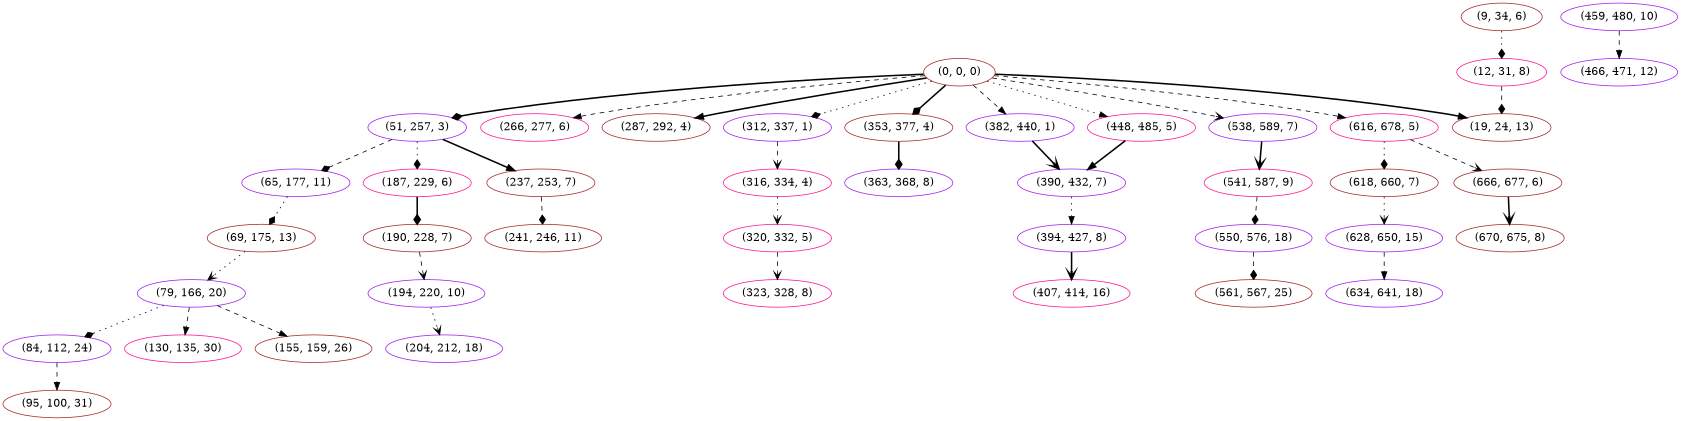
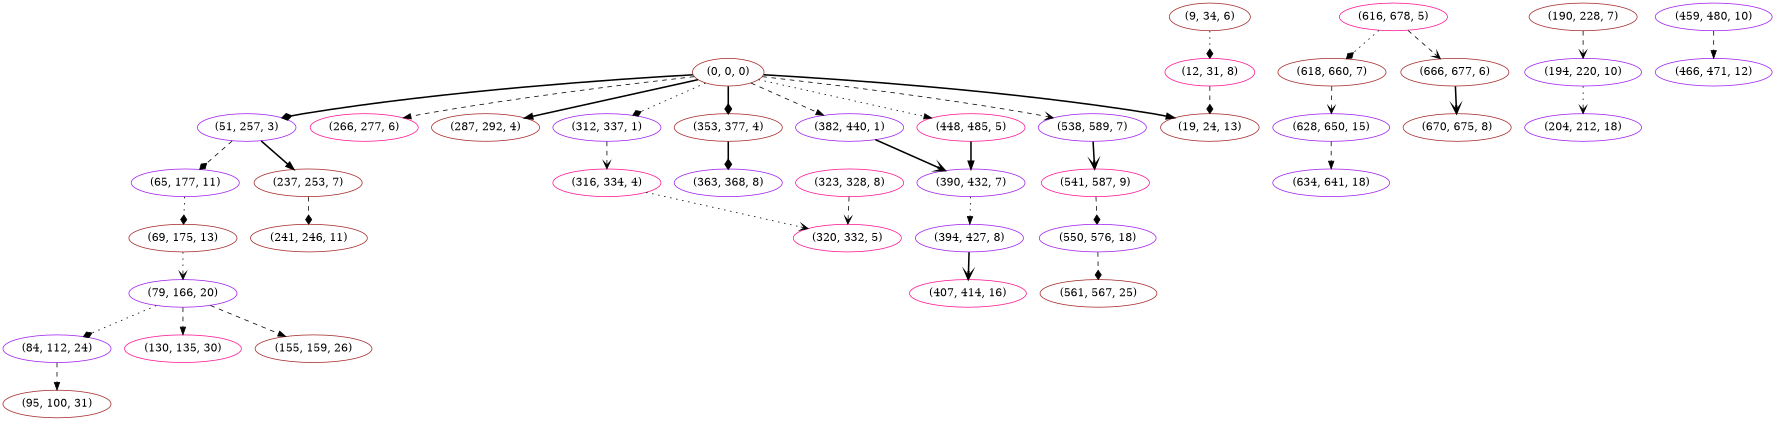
  digraph {
    node [color=purple]
    edge [arrowhead=diamond style=dashed]
    "(0, 0, 0)" [color=brown]
    "(51, 257, 3)"
    "(266, 277, 6)" [color=deeppink]
    "(287, 292, 4)" [color=brown]
    "(312, 337, 1)"
    "(353, 377, 4)" [color=brown]
    "(382, 440, 1)"
    "(448, 485, 5)" [color=deeppink]
    "(538, 589, 7)"
    "(616, 678, 5)" [color=deeppink]
    "(19, 24, 13)" [color=brown]
    "(9, 34, 6)" [color=brown]
    "(12, 31, 8)" [color=deeppink]
    "(65, 177, 11)"
-   "(187, 229, 6)" [color=deeppink]
    "(237, 253, 7)" [color=brown]
    "(316, 334, 4)" [color=deeppink]
    "(363, 368, 8)"
    "(390, 432, 7)"
    "(541, 587, 9)" [color=deeppink]
    "(618, 660, 7)" [color=brown]
    "(666, 677, 6)" [color=brown]
    "(69, 175, 13)" [color=brown]
    "(190, 228, 7)" [color=brown]
    "(241, 246, 11)" [color=brown]
    "(79, 166, 20)"
    "(84, 112, 24)"
    "(130, 135, 30)" [color=deeppink]
    "(155, 159, 26)" [color=brown]
    "(95, 100, 31)" [color=brown]
    "(194, 220, 10)"
    "(204, 212, 18)"
    "(320, 332, 5)" [color=deeppink]
    "(323, 328, 8)" [color=deeppink]
    "(394, 427, 8)"
    "(407, 414, 16)" [color=deeppink]
    "(459, 480, 10)"
    "(466, 471, 12)"
    "(550, 576, 18)"
    "(561, 567, 25)" [color=brown]
    "(628, 650, 15)"
    "(670, 675, 8)" [color=brown]
    "(634, 641, 18)"
    "(0, 0, 0)" -> "(51, 257, 3)" [style=bold]
    "(0, 0, 0)" -> "(266, 277, 6)" [arrowhead=normal]
    "(0, 0, 0)" -> "(287, 292, 4)" [arrowhead=normal style=bold]
    "(0, 0, 0)" -> "(312, 337, 1)" [style=dotted]
    "(0, 0, 0)" -> "(353, 377, 4)" [style=bold]
    "(0, 0, 0)" -> "(382, 440, 1)" [arrowhead=normal]
    "(0, 0, 0)" -> "(448, 485, 5)" [arrowhead=normal style=dotted]
    "(0, 0, 0)" -> "(538, 589, 7)" [arrowhead=vee]
-   "(0, 0, 0)" -> "(616, 678, 5)" [arrowhead=normal]
    "(0, 0, 0)" -> "(19, 24, 13)" [arrowhead=normal style=bold]
    "(51, 257, 3)" -> "(65, 177, 11)"
-   "(51, 257, 3)" -> "(187, 229, 6)" [style=dotted]
    "(51, 257, 3)" -> "(237, 253, 7)" [arrowhead=normal style=bold]
    "(312, 337, 1)" -> "(316, 334, 4)" [arrowhead=vee]
    "(353, 377, 4)" -> "(363, 368, 8)" [style=bold]
    "(382, 440, 1)" -> "(390, 432, 7)" [arrowhead=vee style=bold]
    "(448, 485, 5)" -> "(390, 432, 7)" [arrowhead=normal style=bold]
    "(538, 589, 7)" -> "(541, 587, 9)" [arrowhead=vee style=bold]
    "(616, 678, 5)" -> "(618, 660, 7)" [style=dotted]
    "(616, 678, 5)" -> "(666, 677, 6)" [arrowhead=vee]
    "(9, 34, 6)" -> "(12, 31, 8)" [style=dotted]
    "(12, 31, 8)" -> "(19, 24, 13)"
    "(65, 177, 11)" -> "(69, 175, 13)" [style=dotted]
-   "(187, 229, 6)" -> "(190, 228, 7)" [style=bold]
    "(237, 253, 7)" -> "(241, 246, 11)"
    "(316, 334, 4)" -> "(320, 332, 5)" [arrowhead=vee style=dotted]
    "(390, 432, 7)" -> "(394, 427, 8)" [arrowhead=normal style=dotted]
    "(541, 587, 9)" -> "(550, 576, 18)"
-   "(618, 660, 7)" -> "(628, 650, 15)" [arrowhead=vee style=dotted]
+   "(618, 660, 7)" -> "(628, 650, 15)" [arrowhead=vee]
    "(666, 677, 6)" -> "(670, 675, 8)" [arrowhead=vee style=bold]
    "(69, 175, 13)" -> "(79, 166, 20)" [arrowhead=vee style=dotted]
    "(190, 228, 7)" -> "(194, 220, 10)" [arrowhead=vee]
    "(79, 166, 20)" -> "(84, 112, 24)" [style=dotted]
    "(79, 166, 20)" -> "(130, 135, 30)" [arrowhead=normal]
    "(79, 166, 20)" -> "(155, 159, 26)" [arrowhead=normal]
    "(84, 112, 24)" -> "(95, 100, 31)" [arrowhead=normal]
    "(194, 220, 10)" -> "(204, 212, 18)" [arrowhead=vee style=dotted]
-   "(320, 332, 5)" -> "(323, 328, 8)" [arrowhead=vee]
+   "(323, 328, 8)" -> "(320, 332, 5)" [arrowhead=vee]
    "(394, 427, 8)" -> "(407, 414, 16)" [arrowhead=vee style=bold]
    "(459, 480, 10)" -> "(466, 471, 12)" [arrowhead=normal]
    "(550, 576, 18)" -> "(561, 567, 25)"
    "(628, 650, 15)" -> "(634, 641, 18)" [arrowhead=normal]
  }
